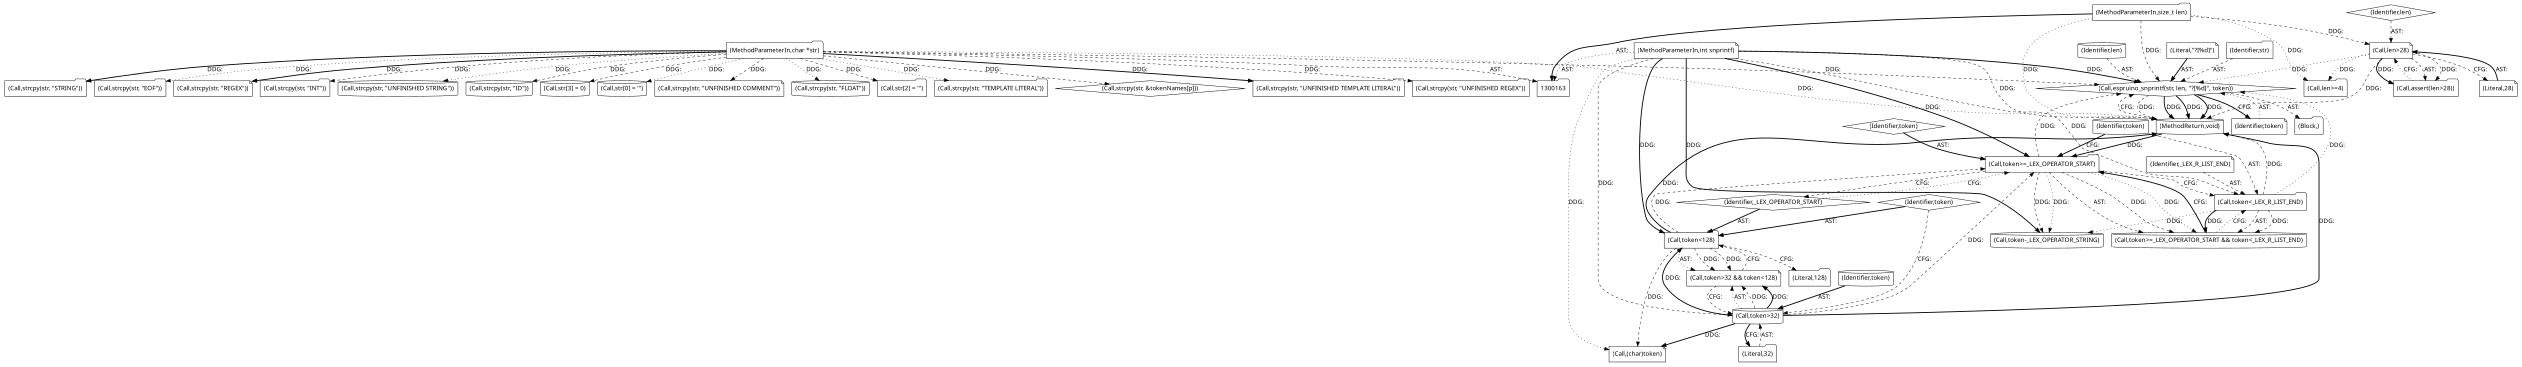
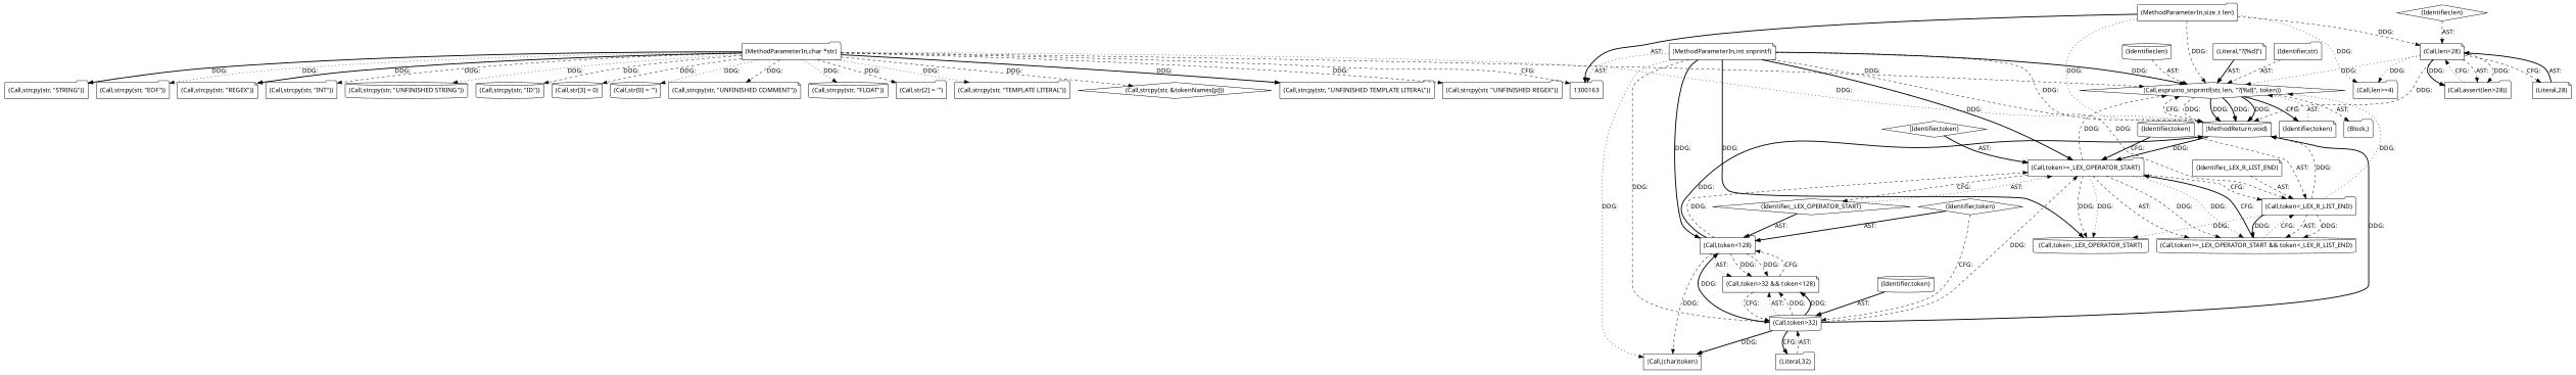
  digraph {
    fontname="Noto Sans"
    node [fontname="Noto Sans" shape=folder]
    edge [fontname="Noto Sans" style=dashed]
    n1 [label="(Call,espruino_snprintf(str, len, \"?[%d]\", token))" shape=diamond]
    n2 [label="(MethodReturn,void)" shape=cylinder]
    n3 [label="(Identifier,token)" shape=note]
    n4 [label="(Block,)"]
    n5 [label="(Call,token>=_LEX_OPERATOR_START)"]
    n6 [label="(MethodParameterIn,char *str)"]
    n7 [label="(Call,str[2] = '\'')"]
    n8 [label="(Call,strcpy(str, \"TEMPLATE LITERAL\"))"]
    n9 [label="(Call,strcpy(str, &tokenNames[p]))" shape=diamond]
    n10 [label="(Call,strcpy(str, \"UNFINISHED TEMPLATE LITERAL\"))"]
    n11 [label="(Call,strcpy(str, \"UNFINISHED REGEX\"))"]
    n12 [label="(Call,strcpy(str, \"STRING\"))"]
    n13 [label="(Call,strcpy(str, \"EOF\"))"]
    n14 [label="(Call,strcpy(str, \"REGEX\"))" shape=note]
    n15 [label="(Call,strcpy(str, \"INT\"))"]
    n16 [label="(Call,strcpy(str, \"UNFINISHED STRING\"))" shape=cylinder]
    n17 [label="(Call,strcpy(str, \"ID\"))" shape=cylinder]
    n18 [label="(Call,str[3] = 0)" shape=cylinder]
    n19 [label="(Call,str[0] = '\'')" shape=cylinder]
    n20 [label="(Call,strcpy(str, \"UNFINISHED COMMENT\"))" shape=note]
    n21 [label="(Call,strcpy(str, \"FLOAT\"))" shape=cylinder]
    n22 [label=1300163]
    n23 [label="(Call,len>28)" shape=note]
    n24 [label="(Call,len>=4)"]
    n25 [label="(Literal,28)" shape=note]
    n26 [label="(Call,assert(len>28))"]
    n27 [label="(MethodParameterIn,size_t len)"]
    n28 [label="(Call,token<_LEX_R_LIST_END)"]
    n29 [label="(Call,token>=_LEX_OPERATOR_START && token<_LEX_R_LIST_END)" shape=cylinder]
    n30 [label="(Identifier,_LEX_OPERATOR_START)" shape=diamond]
-   n31 [label="(Call,token-_LEX_OPERATOR_STRING)" shape=cylinder]
+   n31 [label="(Call,token-_LEX_OPERATOR_START)" shape=cylinder]
    n32 [label="(Call,token<128)"]
    n33 [label="(Call,(char)token)" shape=note]
-   n34 [label="(Literal,128)"]
    n35 [label="(Call,token>32 && token<128)" shape=note]
    n36 [label="(Call,token>32)" shape=cylinder]
    n37 [label="(Literal,32)"]
    n38 [label="(MethodParameterIn,int snprintf)" shape=note]
    n39 [label="(Identifier,_LEX_R_LIST_END)" shape=note]
    n40 [label="(Literal,\"?[%d]\")" shape=note]
    n41 [label="(Identifier,token)" shape=cylinder]
    n42 [label="(Identifier,str)"]
    n43 [label="(Identifier,token)" shape=diamond]
    n44 [label="(Identifier,token)" shape=diamond]
    n45 [label="(Identifier,token)" shape=cylinder]
    n46 [label="(Identifier,len)" shape=diamond]
    n47 [label="(Identifier,len)" shape=cylinder]
    n1 -> n2 [label="DDG: "]
    n1 -> n2 [label="DDG: " style=bold]
    n1 -> n2 [label="DDG: " style=bold]
    n1 -> n2 [label="DDG: " style=bold]
    n1 -> n3 [label="CFG: " style=bold]
    n1 -> n4 [label="AST: "]
    n2 -> n1 [label="CFG: "]
    n2 -> n5 [label="DDG: " style=bold]
    n3 -> n1 [label="AST: " style=dotted]
    n5 -> n1 [label="DDG: "]
    n5 -> n28 [label="CFG: "]
    n5 -> n29 [label="AST: "]
    n5 -> n29 [label="DDG: "]
    n5 -> n29 [label="DDG: " style=dotted]
    n5 -> n30 [label="CFG: "]
    n5 -> n31 [label="DDG: "]
    n5 -> n31 [label="DDG: " style=dotted]
    n6 -> n1 [label="DDG: "]
    n6 -> n2 [label="DDG: " style=dotted]
    n6 -> n7 [label="DDG: "]
    n6 -> n8 [label="DDG: " style=dotted]
    n6 -> n9 [label="DDG: "]
    n6 -> n10 [label="DDG: " style=bold]
    n6 -> n11 [label="DDG: "]
    n6 -> n12 [label="DDG: " style=bold]
    n6 -> n13 [label="DDG: " style=dotted]
    n6 -> n14 [label="DDG: " style=bold]
    n6 -> n15 [label="DDG: "]
    n6 -> n16 [label="DDG: " style=dotted]
    n6 -> n17 [label="DDG: "]
    n6 -> n18 [label="DDG: "]
    n6 -> n19 [label="DDG: " style=dotted]
    n6 -> n20 [label="DDG: "]
    n6 -> n21 [label="DDG: " style=dotted]
-   n6 -> n22 [label="AST: "]
+   n6 -> n22 [label="CFG: "]
    n23 -> n1 [label="DDG: " style=dotted]
    n23 -> n2 [label="DDG: "]
    n23 -> n24 [label="DDG: " style=dotted]
    n23 -> n25 [label="CFG: "]
    n23 -> n26 [label="AST: "]
    n23 -> n26 [label="DDG: "]
    n23 -> n26 [label="DDG: " style=bold]
    n25 -> n23 [label="AST: " style=bold]
    n26 -> n23 [label="CFG: " style=dotted]
    n27 -> n1 [label="DDG: "]
    n27 -> n2 [label="DDG: " style=dotted]
    n27 -> n22 [label="AST: " style=bold]
    n27 -> n23 [label="DDG: "]
    n27 -> n24 [label="DDG: " style=dotted]
    n28 -> n1 [label="DDG: " style=dotted]
    n28 -> n2 [label="DDG: "]
    n28 -> n29 [label="AST: "]
    n28 -> n29 [label="DDG: "]
    n28 -> n29 [label="DDG: " style=bold]
    n28 -> n31 [label="DDG: " style=dotted]
    n29 -> n5 [label="CFG: " style=bold]
    n29 -> n28 [label="CFG: " style=dotted]
-   n30 -> n5 [label="CFG: " style=dotted]
+   n30 -> n5 [label="AST: " style=dotted]
    n30 -> n32 [label="AST: " style=bold]
    n32 -> n2 [label="DDG: " style=bold]
    n32 -> n5 [label="DDG: "]
    n32 -> n33 [label="DDG: "]
-   n32 -> n34 [label="CFG: "]
    n32 -> n35 [label="AST: " style=dotted]
    n32 -> n35 [label="DDG: "]
    n32 -> n35 [label="DDG: "]
    n35 -> n32 [label="CFG: "]
    n35 -> n36 [label="CFG: "]
    n36 -> n2 [label="DDG: " style=bold]
    n36 -> n5 [label="DDG: "]
    n36 -> n32 [label="DDG: " style=bold]
    n36 -> n33 [label="DDG: " style=bold]
    n36 -> n35 [label="AST: " style=dotted]
    n36 -> n35 [label="DDG: "]
    n36 -> n35 [label="DDG: " style=bold]
    n36 -> n37 [label="CFG: " style=bold]
    n37 -> n36 [label="AST: "]
    n38 -> n1 [label="DDG: " style=bold]
    n38 -> n2 [label="DDG: "]
    n38 -> n5 [label="DDG: " style=bold]
    n38 -> n22 [label="AST: " style=dotted]
    n38 -> n28 [label="DDG: "]
    n38 -> n31 [label="DDG: " style=bold]
    n38 -> n32 [label="DDG: " style=bold]
    n38 -> n33 [label="DDG: " style=dotted]
    n38 -> n36 [label="DDG: "]
    n39 -> n28 [label="AST: "]
    n40 -> n1 [label="AST: " style=bold]
    n41 -> n36 [label="AST: " style=bold]
    n42 -> n1 [label="AST: "]
    n43 -> n32 [label="AST: " style=bold]
    n43 -> n36 [label="CFG: "]
    n44 -> n5 [label="AST: " style=bold]
    n45 -> n5 [label="CFG: " style=bold]
    n45 -> n28 [label="AST: "]
    n46 -> n23 [label="AST: "]
    n47 -> n1 [label="AST: "]
  }
